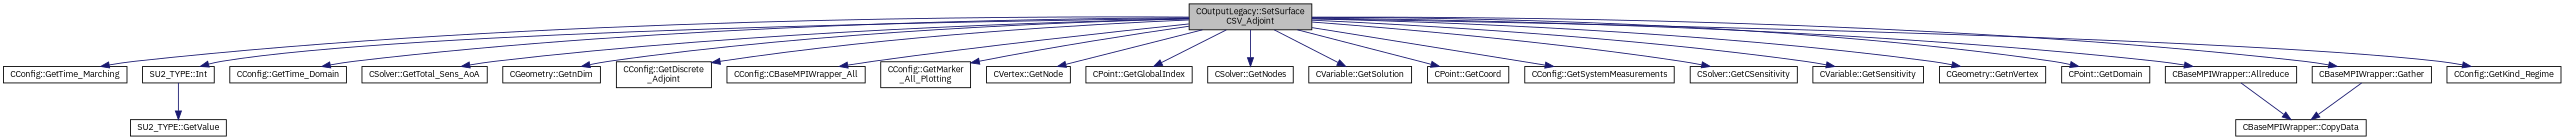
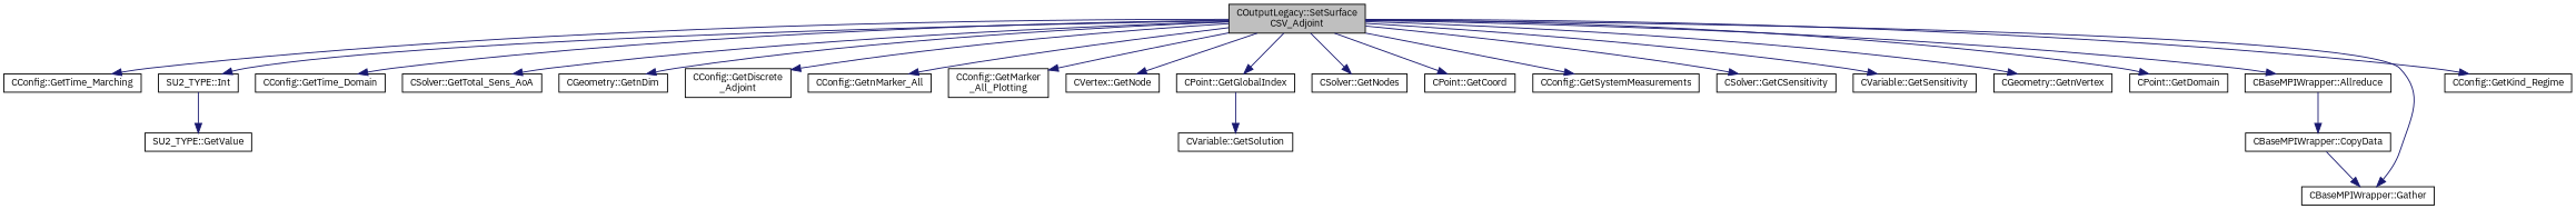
  digraph {
    fontname="IBM Plex Sans"
    rankdir=TB
    node [color=black fillcolor=white fontname="IBM Plex Sans" fontsize=10 shape=record style=filled]
    edge [color=midnightblue fontname="IBM Plex Sans" fontsize=10 labelfontname=Helvetica labelfontsize=10 style=solid]
    n1 [fillcolor=grey75 fontcolor=black height=0.2 label="COutputLegacy::SetSurface\lCSV_Adjoint" width=0.4]
    n2 [height=0.2 label="CConfig::GetTime_Marching" width=0.4]
    n3 [height=0.2 label="SU2_TYPE::Int" width=0.4]
    n4 [height=0.2 label="CConfig::GetTime_Domain" width=0.4]
    n5 [height=0.2 label="CSolver::GetTotal_Sens_AoA" width=0.4]
    n6 [height=0.2 label="CGeometry::GetnDim" width=0.4]
    n7 [height=0.2 label="CConfig::GetDiscrete\l_Adjoint" width=0.4]
-   n8 [height=0.2 label="CConfig::CBaseMPIWrapper_All" width=0.4]
+   n8 [height=0.2 label="CConfig::GetnMarker_All" width=0.4]
    n9 [height=0.2 label="CConfig::GetMarker\l_All_Plotting" width=0.4]
    n10 [height=0.2 label="CVertex::GetNode" width=0.4]
    n11 [height=0.2 label="CPoint::GetGlobalIndex" width=0.4]
    n12 [height=0.2 label="CSolver::GetNodes" width=0.4]
    n13 [height=0.2 label="CVariable::GetSolution" width=0.4]
    n14 [height=0.2 label="CPoint::GetCoord" width=0.4]
    n15 [height=0.2 label="CConfig::GetSystemMeasurements" width=0.4]
    n16 [height=0.2 label="CSolver::GetCSensitivity" width=0.4]
    n17 [height=0.2 label="CVariable::GetSensitivity" width=0.4]
    n18 [height=0.2 label="CGeometry::GetnVertex" width=0.4]
    n19 [height=0.2 label="CPoint::GetDomain" width=0.4]
    n20 [height=0.2 label="CBaseMPIWrapper::Allreduce" width=0.4]
    n21 [height=0.2 label="CBaseMPIWrapper::Gather" width=0.4]
    n22 [height=0.2 label="CConfig::GetKind_Regime" width=0.4]
    n23 [height=0.2 label="SU2_TYPE::GetValue" width=0.4]
    n24 [height=0.2 label="CBaseMPIWrapper::CopyData" width=0.4]
    n1 -> n2
    n1 -> n3
    n1 -> n4
    n1 -> n5
    n1 -> n6
    n1 -> n7
    n1 -> n8
    n1 -> n9
    n1 -> n10
    n1 -> n11
    n1 -> n12
-   n1 -> n13
+   n11 -> n13
    n1 -> n14
    n1 -> n15
    n1 -> n16
    n1 -> n17
    n1 -> n18
    n1 -> n19
    n1 -> n20
    n1 -> n21
    n1 -> n22
    n3 -> n23
    n20 -> n24
-   n21 -> n24
+   n24 -> n21
  }
